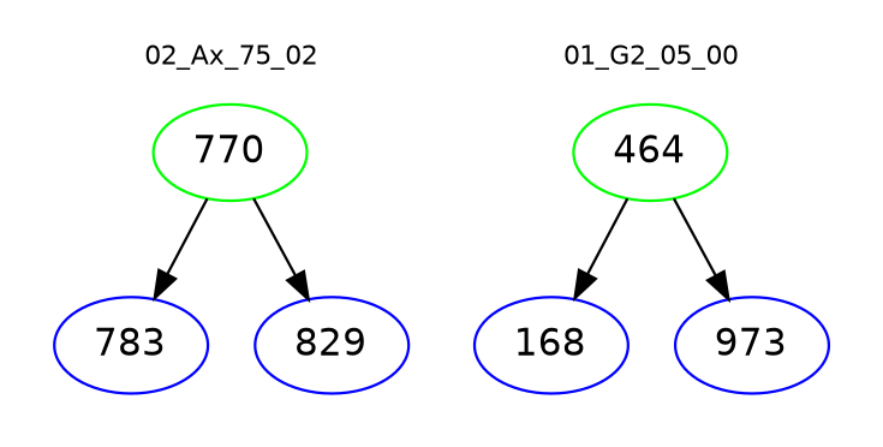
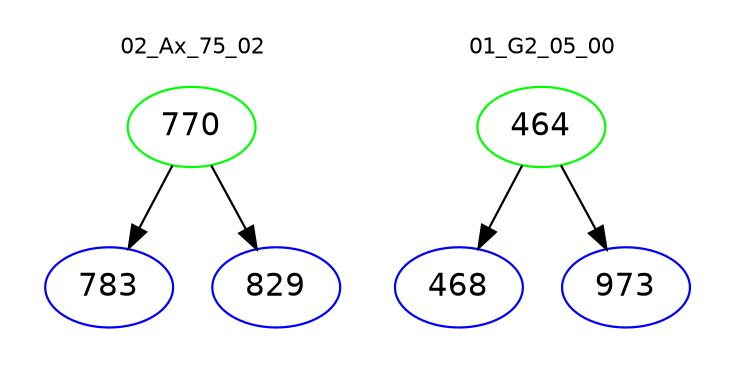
  digraph {
    fontname="DejaVu Sans"
    node [color=blue fontname="DejaVu Sans"]
    edge [color=black fontname="DejaVu Sans"]
    n1 [color=green label=770]
    n2 [label=783]
    n3 [label=829]
    n4 [color=green label=464]
-   n5 [label=168]
+   n5 [label=468]
    n6 [label=973]
    subgraph cluster_1 {
      color=white
      fontsize=10
      label="02_Ax_75_02"
      n1
      n2
      n3
    }
    subgraph cluster_2 {
      color=white
      fontsize=10
      label="01_G2_05_00"
      n4
      n5
      n6
    }
    n1 -> n2
    n1 -> n3
    n4 -> n5
    n4 -> n6
  }
